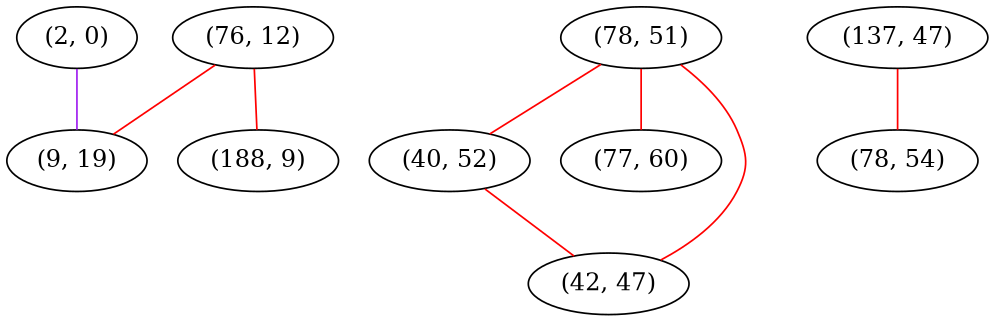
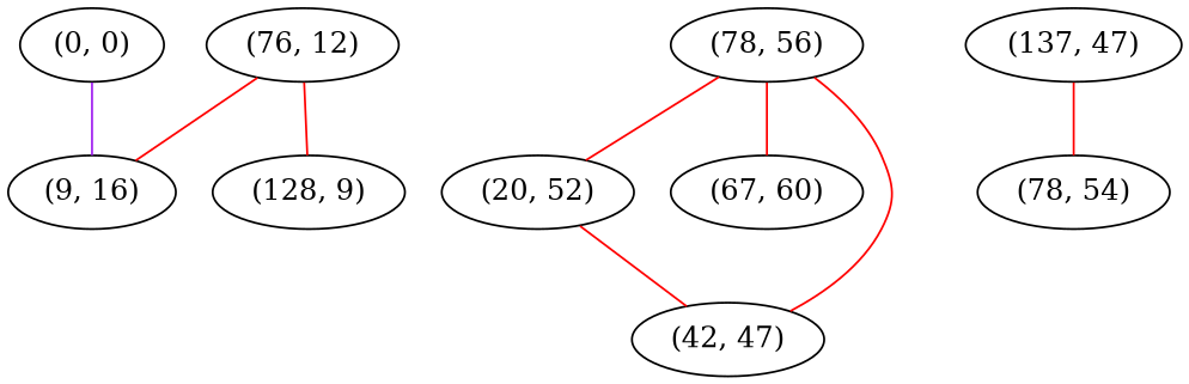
  graph {
    edge [color=red weight=1]
-   "(0, 0)" [label="(2, 0)"]
-   "(9, 16)" [label="(9, 19)"]
+   "(0, 0)"
+   "(9, 16)"
    "(76, 12)"
-   "(128, 9)" [label="(188, 9)"]
-   "(78, 56)" [label="(78, 51)"]
-   "(40, 52)"
-   "(77, 60)"
+   "(128, 9)"
+   "(78, 56)"
+   "(40, 52)" [label="(20, 52)"]
+   "(77, 60)" [label="(67, 60)"]
    "(42, 47)"
    n9 [label="(137, 47)"]
    "(78, 54)"
    "(0, 0)" -- "(9, 16)" [color=purple weight=4]
    "(76, 12)" -- "(9, 16)"
    "(76, 12)" -- "(128, 9)"
    "(78, 56)" -- "(40, 52)"
    "(78, 56)" -- "(77, 60)"
    "(78, 56)" -- "(42, 47)"
    "(40, 52)" -- "(42, 47)"
    n9 -- "(78, 54)"
  }
